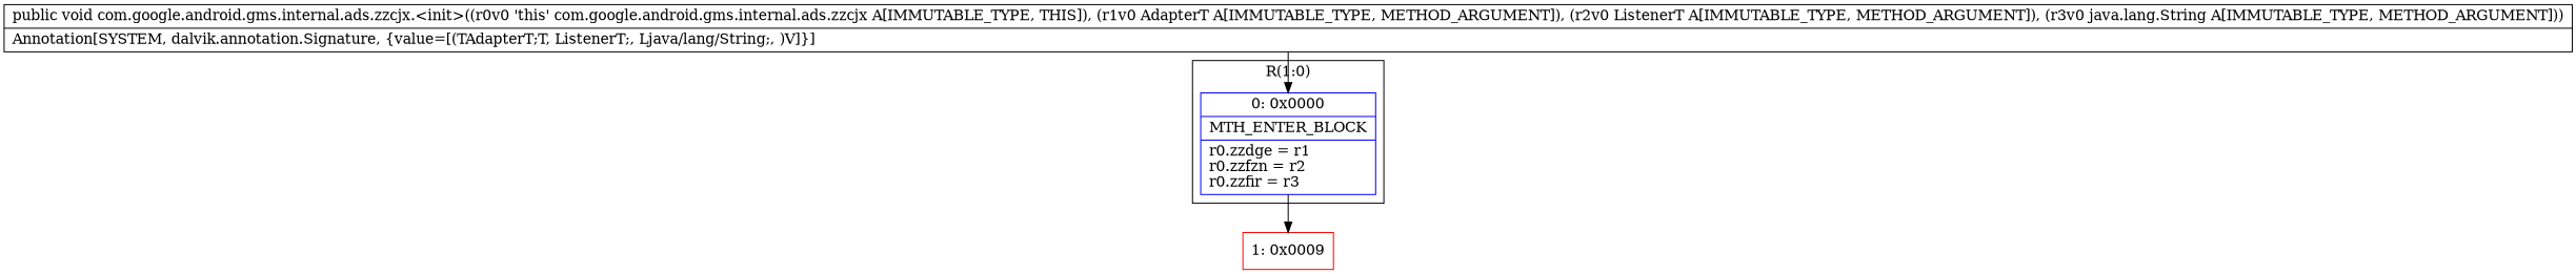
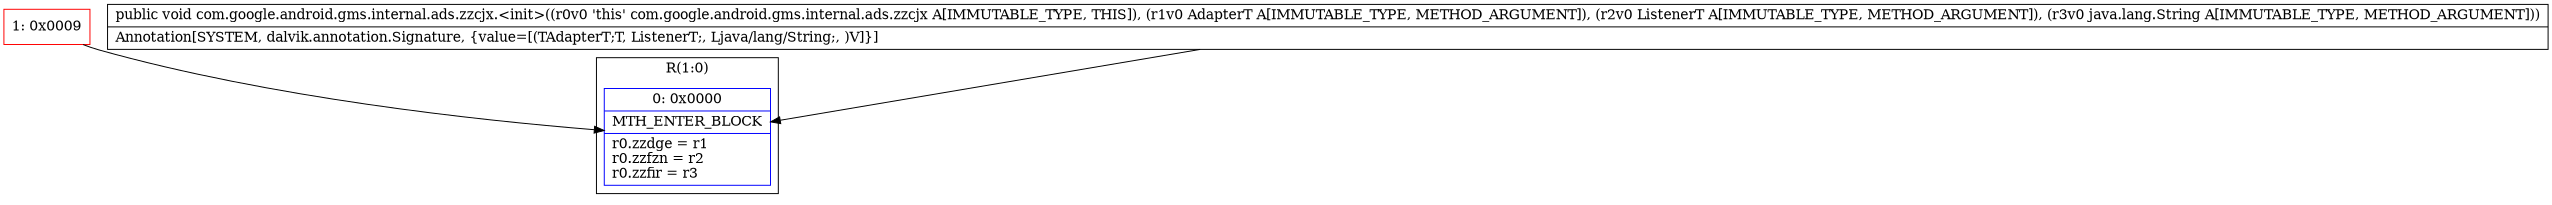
  digraph {
    node [shape=record]
    n1 [color=blue label="{0\:\ 0x0000|MTH_ENTER_BLOCK\l|r0.zzdge = r1\lr0.zzfzn = r2\lr0.zzfir = r3\l}"]
    n2 [color=red label="{1\:\ 0x0009}"]
    n3 [label="{public void com.google.android.gms.internal.ads.zzcjx.\<init\>((r0v0 'this' com.google.android.gms.internal.ads.zzcjx A[IMMUTABLE_TYPE, THIS]), (r1v0 AdapterT A[IMMUTABLE_TYPE, METHOD_ARGUMENT]), (r2v0 ListenerT A[IMMUTABLE_TYPE, METHOD_ARGUMENT]), (r3v0 java.lang.String A[IMMUTABLE_TYPE, METHOD_ARGUMENT]))  | Annotation[SYSTEM, dalvik.annotation.Signature, \{value=[(TAdapterT;T, ListenerT;, Ljava\/lang\/String;, )V]\}]\l}"]
    subgraph cluster_1 {
      label="R(1:0)"
      n1
    }
-   n1 -> n2
+   n2 -> n1
    n3 -> n1
  }
